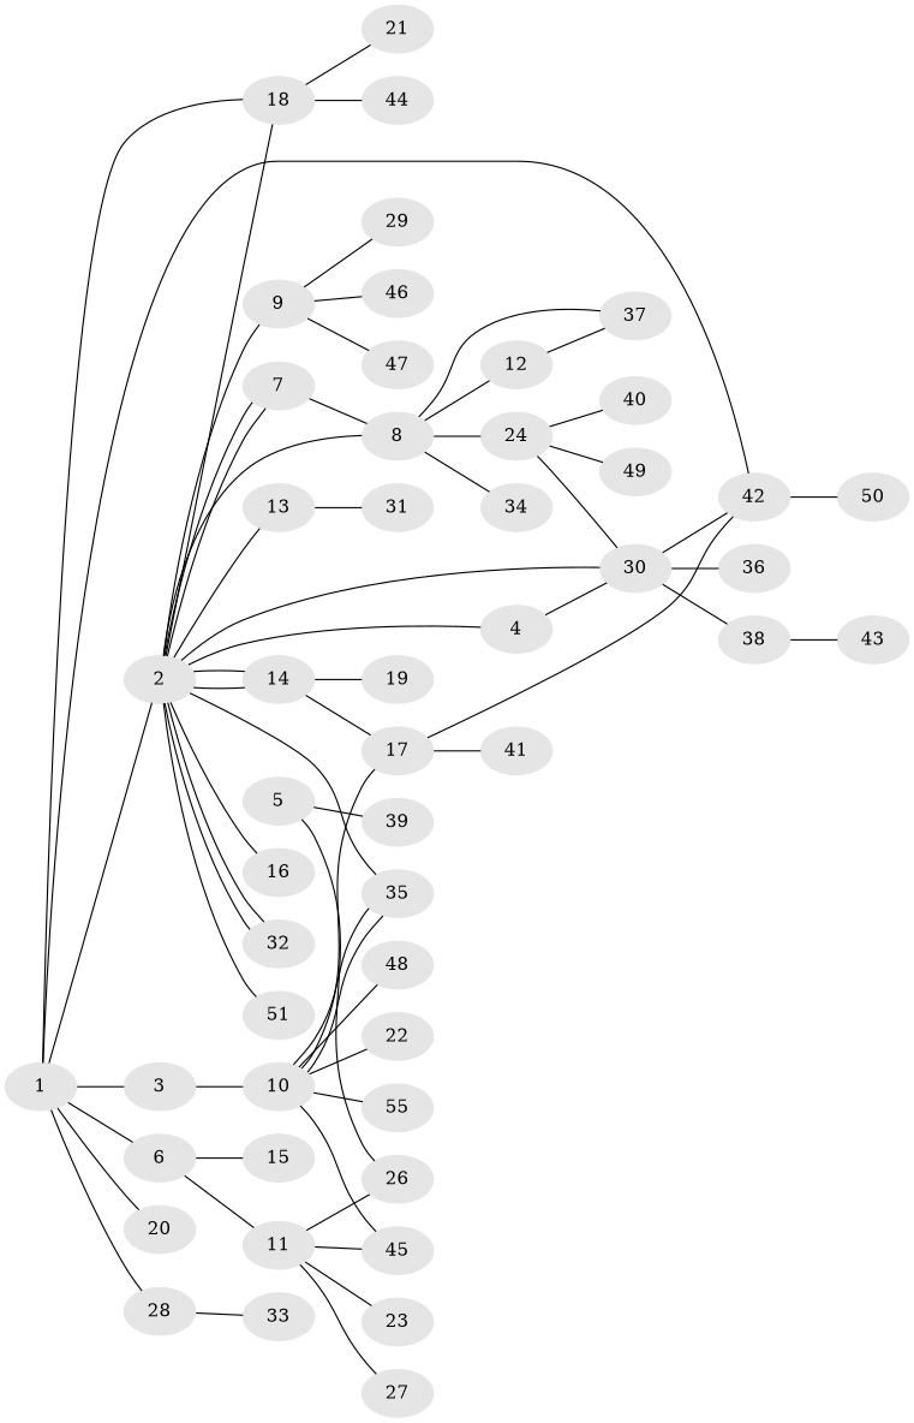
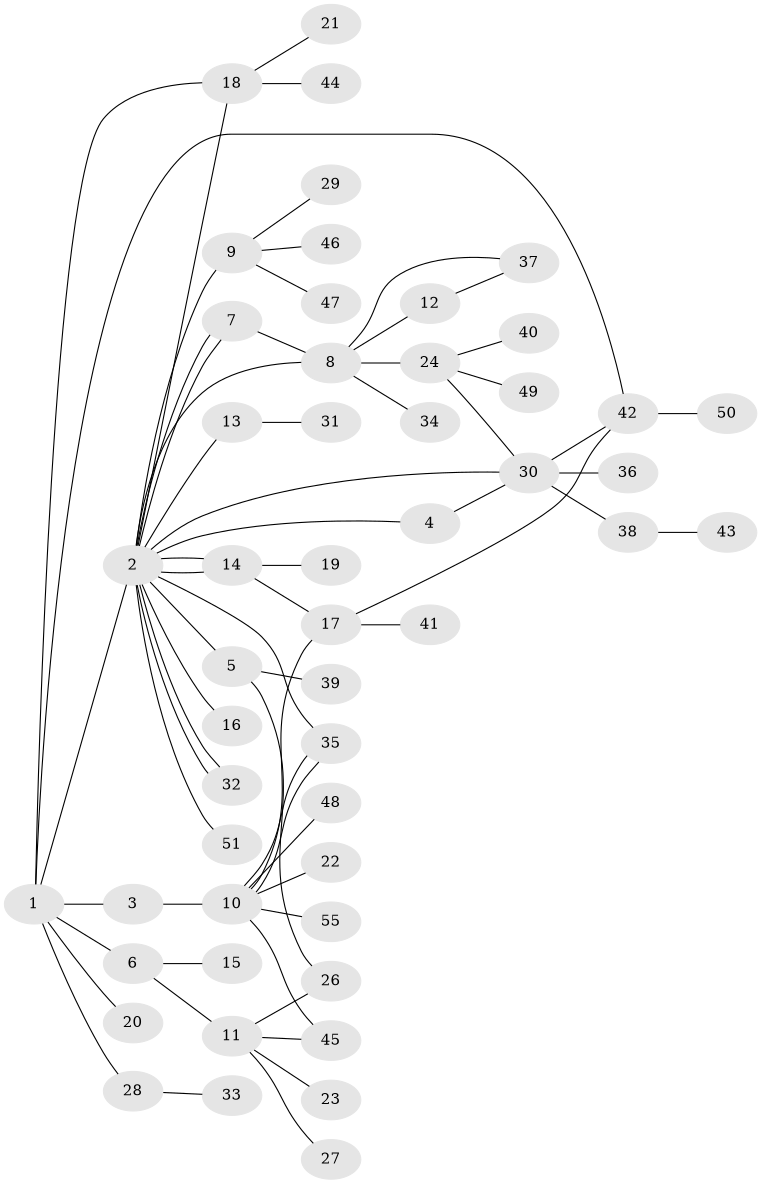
  graph {
    rankdir=LR
    node [color=gray90 style=filled]
    1
    2
    3
    6
    18
    20
    28
    42
    4
    5
    7
    8
    9
    13
    14
    16
    30
    32
    35
    51
    10
    11
    15
    21
    44
    33
    50
    26
    39
    12
    24
    34
    37
    29
    46
    47
    31
    17
    19
    36
    38
    22
    n43 [label=55]
    45
    48
    23
    27
    40
    49
    41
    43
    1 -- 2
    1 -- 3
    1 -- 6
    1 -- 18
    1 -- 20
    1 -- 28
    1 -- 42
    2 -- 18
    2 -- 4
+   2 -- 5
    2 -- 7
    2 -- 7
    2 -- 8
    2 -- 9
    2 -- 13
    2 -- 14
    2 -- 14
    2 -- 16
    2 -- 30
    2 -- 32
    2 -- 32
    2 -- 35
    2 -- 51
    3 -- 10
    6 -- 11
    6 -- 15
    18 -- 21
    18 -- 44
    28 -- 33
    42 -- 50
    4 -- 30
    5 -- 26
    5 -- 39
    7 -- 8
    8 -- 12
    8 -- 24
    8 -- 34
    8 -- 37
    9 -- 29
    9 -- 46
    9 -- 47
    13 -- 31
    14 -- 17
    14 -- 19
    30 -- 42
    30 -- 36
    30 -- 38
    10 -- 35
    10 -- 35
    10 -- 17
    10 -- 22
    10 -- n43
    10 -- 45
    10 -- 48
    11 -- 26
    11 -- 45
    11 -- 23
    11 -- 27
    12 -- 37
    24 -- 30
    24 -- 40
    24 -- 49
    17 -- 42
    17 -- 41
    38 -- 43
  }
